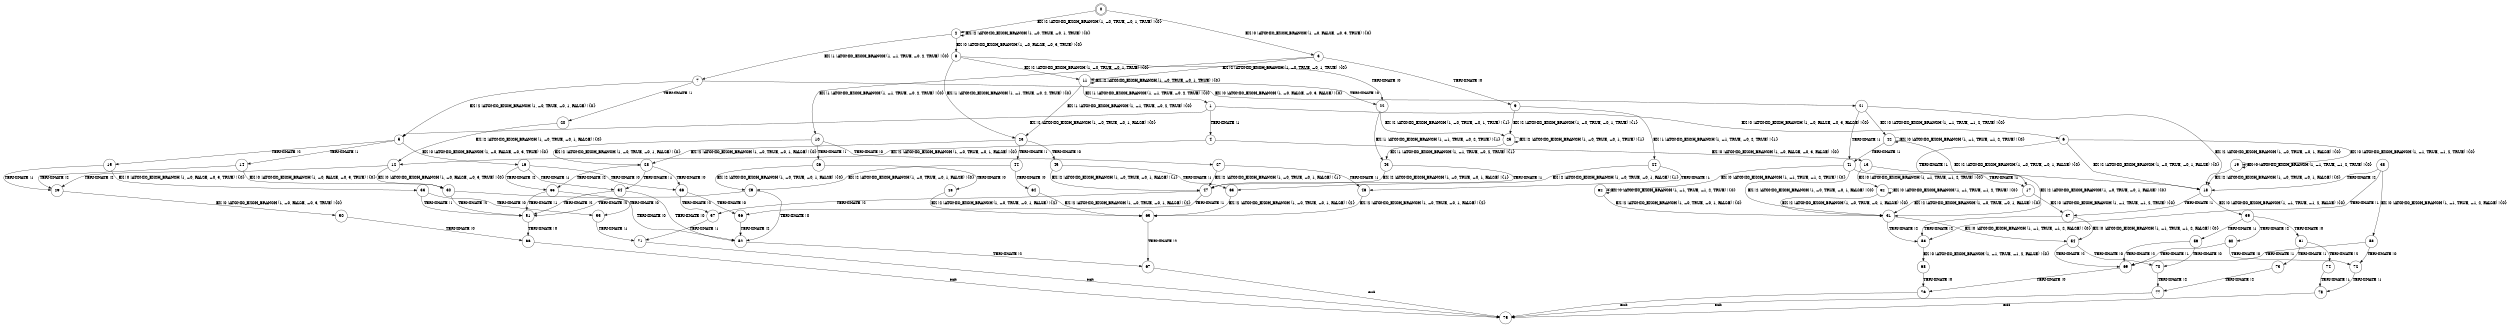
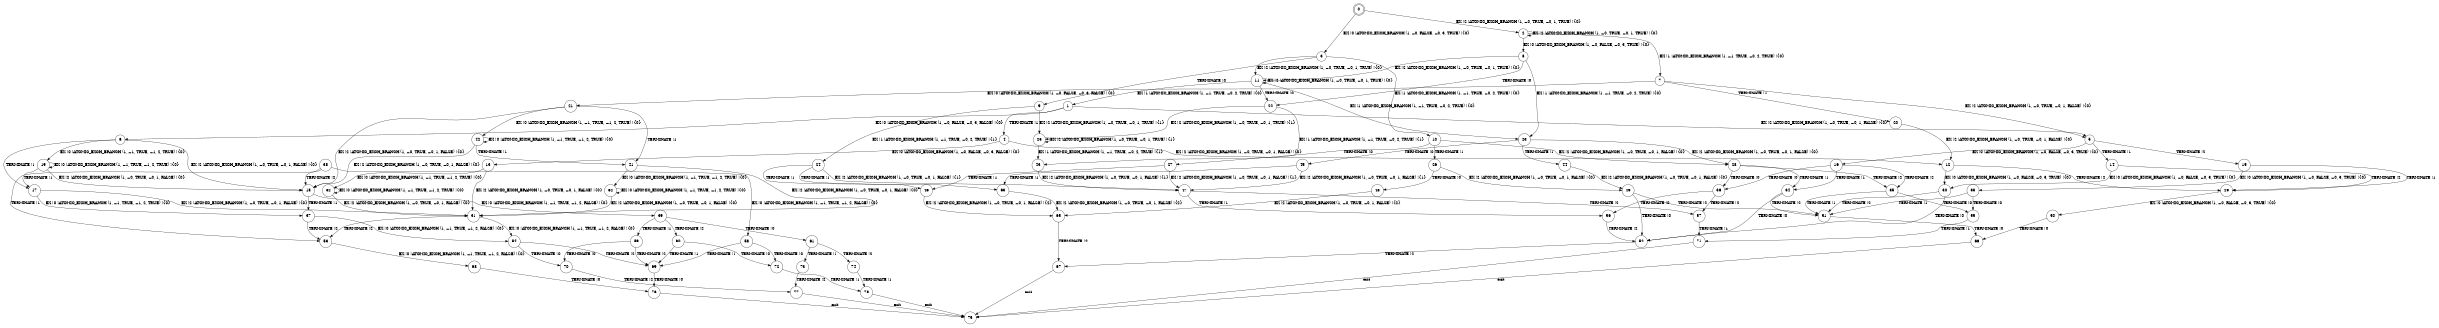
  digraph {
    node [shape=circle]
    0 [peripheries=2]
    2
    3
    1
    4
    5
    6
    7
    8
    9
    10
    11
    12
    13
    14
    15
    16
    17
    18
    19
    20
    21
    22
    23
    24
    25
    26
    27
    28
    29
    30
    31
    32
    33
    34
    35
    36
    37
    39
    41
    42
    43
    44
    45
    46
    47
    48
    49
    50
    51
    52
    53
    54
    55
    56
    57
    38
    58
    59
    60
    61
    62
    63
-   64
    65
    66
    67
    68
    69
    70
    71
    72
    73
    74
    75
    76
    77
    78
    0 -> 2 [label="EX !2 !ATOMIC_EXCH_BRANCH (1, +0, TRUE, +0, 1, TRUE) !{0}"]
    0 -> 3 [label="EX !0 !ATOMIC_EXCH_BRANCH (1, +0, FALSE, +0, 3, TRUE) !{0}"]
    2 -> 2 [label="EX !2 !ATOMIC_EXCH_BRANCH (1, +0, TRUE, +0, 1, TRUE) !{0}"]
    2 -> 7 [label="EX !1 !ATOMIC_EXCH_BRANCH (1, +1, TRUE, +0, 2, TRUE) !{0}"]
    2 -> 8 [label="EX !0 !ATOMIC_EXCH_BRANCH (1, +0, FALSE, +0, 3, TRUE) !{0}"]
    3 -> 9 [label="TERMINATE !0"]
    3 -> 10 [label="EX !1 !ATOMIC_EXCH_BRANCH (1, +1, TRUE, +0, 2, TRUE) !{0}"]
    3 -> 11 [label="EX !2 !ATOMIC_EXCH_BRANCH (1, +0, TRUE, +0, 1, TRUE) !{0}"]
    1 -> 4 [label="TERMINATE !1"]
    1 -> 5 [label="EX !2 !ATOMIC_EXCH_BRANCH (1, +0, TRUE, +0, 1, FALSE) !{0}"]
    1 -> 6 [label="EX !0 !ATOMIC_EXCH_BRANCH (1, +0, FALSE, +0, 3, FALSE) !{0}"]
    4 -> 12 [label="EX !2 !ATOMIC_EXCH_BRANCH (1, +0, TRUE, +0, 1, FALSE) !{0}"]
    4 -> 13 [label="EX !0 !ATOMIC_EXCH_BRANCH (1, +0, FALSE, +0, 3, FALSE) !{0}"]
    5 -> 14 [label="TERMINATE !1"]
    5 -> 15 [label="TERMINATE !2"]
    5 -> 16 [label="EX !0 !ATOMIC_EXCH_BRANCH (1, +0, FALSE, +0, 3, TRUE) !{0}"]
    6 -> 17 [label="TERMINATE !1"]
    6 -> 18 [label="EX !2 !ATOMIC_EXCH_BRANCH (1, +0, TRUE, +0, 1, FALSE) !{0}"]
    6 -> 19 [label="EX !0 !ATOMIC_EXCH_BRANCH (1, +1, TRUE, +1, 2, TRUE) !{0}"]
    7 -> 5 [label="EX !2 !ATOMIC_EXCH_BRANCH (1, +0, TRUE, +0, 1, FALSE) !{0}"]
    7 -> 20 [label="TERMINATE !1"]
    7 -> 21 [label="EX !0 !ATOMIC_EXCH_BRANCH (1, +0, FALSE, +0, 3, FALSE) !{0}"]
    8 -> 11 [label="EX !2 !ATOMIC_EXCH_BRANCH (1, +0, TRUE, +0, 1, TRUE) !{0}"]
    8 -> 22 [label="TERMINATE !0"]
    8 -> 23 [label="EX !1 !ATOMIC_EXCH_BRANCH (1, +1, TRUE, +0, 2, TRUE) !{0}"]
    9 -> 24 [label="EX !1 !ATOMIC_EXCH_BRANCH (1, +1, TRUE, +0, 2, TRUE) !{1}"]
    9 -> 25 [label="EX !2 !ATOMIC_EXCH_BRANCH (1, +0, TRUE, +0, 1, TRUE) !{1}"]
    10 -> 26 [label="TERMINATE !1"]
    10 -> 27 [label="TERMINATE !0"]
    10 -> 28 [label="EX !2 !ATOMIC_EXCH_BRANCH (1, +0, TRUE, +0, 1, FALSE) !{0}"]
    11 -> 1 [label="EX !1 !ATOMIC_EXCH_BRANCH (1, +1, TRUE, +0, 2, TRUE) !{0}"]
    11 -> 11 [label="EX !2 !ATOMIC_EXCH_BRANCH (1, +0, TRUE, +0, 1, TRUE) !{0}"]
    11 -> 22 [label="TERMINATE !0"]
    11 -> 23 [label="EX !1 !ATOMIC_EXCH_BRANCH (1, +1, TRUE, +0, 2, TRUE) !{0}"]
    12 -> 29 [label="TERMINATE !2"]
    12 -> 30 [label="EX !0 !ATOMIC_EXCH_BRANCH (1, +0, FALSE, +0, 3, TRUE) !{0}"]
    13 -> 31 [label="EX !2 !ATOMIC_EXCH_BRANCH (1, +0, TRUE, +0, 1, FALSE) !{0}"]
    13 -> 32 [label="EX !0 !ATOMIC_EXCH_BRANCH (1, +1, TRUE, +1, 2, TRUE) !{0}"]
    14 -> 29 [label="TERMINATE !2"]
    14 -> 30 [label="EX !0 !ATOMIC_EXCH_BRANCH (1, +0, FALSE, +0, 3, TRUE) !{0}"]
    15 -> 29 [label="TERMINATE !1"]
    15 -> 33 [label="EX !0 !ATOMIC_EXCH_BRANCH (1, +0, FALSE, +0, 3, TRUE) !{0}"]
    16 -> 34 [label="TERMINATE !1"]
    16 -> 35 [label="TERMINATE !2"]
    16 -> 36 [label="TERMINATE !0"]
    17 -> 31 [label="EX !2 !ATOMIC_EXCH_BRANCH (1, +0, TRUE, +0, 1, FALSE) !{0}"]
    17 -> 37 [label="EX !0 !ATOMIC_EXCH_BRANCH (1, +1, TRUE, +1, 2, TRUE) !{0}"]
    18 -> 37 [label="TERMINATE !1"]
    18 -> 39 [label="EX !0 !ATOMIC_EXCH_BRANCH (1, +1, TRUE, +1, 2, FALSE) !{0}"]
-   41 -> 17 [label="TERMINATE !1"]
+   19 -> 17 [label="TERMINATE !1"]
    19 -> 18 [label="EX !2 !ATOMIC_EXCH_BRANCH (1, +0, TRUE, +0, 1, FALSE) !{0}"]
    19 -> 19 [label="EX !0 !ATOMIC_EXCH_BRANCH (1, +1, TRUE, +1, 2, TRUE) !{0}"]
    20 -> 12 [label="EX !2 !ATOMIC_EXCH_BRANCH (1, +0, TRUE, +0, 1, FALSE) !{0}"]
    21 -> 18 [label="EX !2 !ATOMIC_EXCH_BRANCH (1, +0, TRUE, +0, 1, FALSE) !{0}"]
    21 -> 41 [label="TERMINATE !1"]
    21 -> 42 [label="EX !0 !ATOMIC_EXCH_BRANCH (1, +1, TRUE, +1, 2, TRUE) !{0}"]
    22 -> 25 [label="EX !2 !ATOMIC_EXCH_BRANCH (1, +0, TRUE, +0, 1, TRUE) !{1}"]
    22 -> 43 [label="EX !1 !ATOMIC_EXCH_BRANCH (1, +1, TRUE, +0, 2, TRUE) !{1}"]
    23 -> 28 [label="EX !2 !ATOMIC_EXCH_BRANCH (1, +0, TRUE, +0, 1, FALSE) !{0}"]
    23 -> 44 [label="TERMINATE !1"]
    23 -> 45 [label="TERMINATE !0"]
    24 -> 46 [label="TERMINATE !1"]
    24 -> 47 [label="EX !2 !ATOMIC_EXCH_BRANCH (1, +0, TRUE, +0, 1, FALSE) !{1}"]
    25 -> 25 [label="EX !2 !ATOMIC_EXCH_BRANCH (1, +0, TRUE, +0, 1, TRUE) !{1}"]
    25 -> 43 [label="EX !1 !ATOMIC_EXCH_BRANCH (1, +1, TRUE, +0, 2, TRUE) !{1}"]
    26 -> 48 [label="TERMINATE !0"]
    26 -> 49 [label="EX !2 !ATOMIC_EXCH_BRANCH (1, +0, TRUE, +0, 1, FALSE) !{0}"]
    27 -> 46 [label="TERMINATE !1"]
    27 -> 47 [label="EX !2 !ATOMIC_EXCH_BRANCH (1, +0, TRUE, +0, 1, FALSE) !{1}"]
    28 -> 34 [label="TERMINATE !1"]
    28 -> 35 [label="TERMINATE !2"]
    28 -> 36 [label="TERMINATE !0"]
    29 -> 50 [label="EX !0 !ATOMIC_EXCH_BRANCH (1, +0, FALSE, +0, 3, TRUE) !{0}"]
    30 -> 51 [label="TERMINATE !2"]
    30 -> 52 [label="TERMINATE !0"]
    31 -> 53 [label="TERMINATE !2"]
    31 -> 54 [label="EX !0 !ATOMIC_EXCH_BRANCH (1, +1, TRUE, +1, 2, FALSE) !{0}"]
    32 -> 31 [label="EX !2 !ATOMIC_EXCH_BRANCH (1, +0, TRUE, +0, 1, FALSE) !{0}"]
    32 -> 32 [label="EX !0 !ATOMIC_EXCH_BRANCH (1, +1, TRUE, +1, 2, TRUE) !{0}"]
    33 -> 51 [label="TERMINATE !1"]
    33 -> 55 [label="TERMINATE !0"]
    34 -> 51 [label="TERMINATE !2"]
    34 -> 52 [label="TERMINATE !0"]
    35 -> 51 [label="TERMINATE !1"]
    35 -> 55 [label="TERMINATE !0"]
    36 -> 56 [label="TERMINATE !0"]
    36 -> 57 [label="TERMINATE !2"]
    37 -> 53 [label="TERMINATE !2"]
    37 -> 54 [label="EX !0 !ATOMIC_EXCH_BRANCH (1, +1, TRUE, +1, 2, FALSE) !{0}"]
    39 -> 59 [label="TERMINATE !1"]
    39 -> 60 [label="TERMINATE !2"]
    39 -> 61 [label="TERMINATE !0"]
    41 -> 31 [label="EX !2 !ATOMIC_EXCH_BRANCH (1, +0, TRUE, +0, 1, FALSE) !{0}"]
    41 -> 62 [label="EX !0 !ATOMIC_EXCH_BRANCH (1, +1, TRUE, +1, 2, TRUE) !{0}"]
    42 -> 18 [label="EX !2 !ATOMIC_EXCH_BRANCH (1, +0, TRUE, +0, 1, FALSE) !{0}"]
    42 -> 41 [label="TERMINATE !1"]
    42 -> 42 [label="EX !0 !ATOMIC_EXCH_BRANCH (1, +1, TRUE, +1, 2, TRUE) !{0}"]
    43 -> 47 [label="EX !2 !ATOMIC_EXCH_BRANCH (1, +0, TRUE, +0, 1, FALSE) !{1}"]
-   43 -> 63 [label="TERMINATE !1"]
+   24 -> 63 [label="TERMINATE !1"]
    44 -> 49 [label="EX !2 !ATOMIC_EXCH_BRANCH (1, +0, TRUE, +0, 1, FALSE) !{0}"]
-   44 -> 64 [label="TERMINATE !0"]
    45 -> 47 [label="EX !2 !ATOMIC_EXCH_BRANCH (1, +0, TRUE, +0, 1, FALSE) !{1}"]
    45 -> 63 [label="TERMINATE !1"]
    46 -> 65 [label="EX !2 !ATOMIC_EXCH_BRANCH (1, +0, TRUE, +0, 1, FALSE) !{2}"]
    47 -> 56 [label="TERMINATE !1"]
    47 -> 57 [label="TERMINATE !2"]
    48 -> 65 [label="EX !2 !ATOMIC_EXCH_BRANCH (1, +0, TRUE, +0, 1, FALSE) !{2}"]
    49 -> 51 [label="TERMINATE !2"]
    49 -> 52 [label="TERMINATE !0"]
    50 -> 66 [label="TERMINATE !0"]
    51 -> 66 [label="TERMINATE !0"]
    52 -> 67 [label="TERMINATE !2"]
    53 -> 68 [label="EX !0 !ATOMIC_EXCH_BRANCH (1, +1, TRUE, +1, 2, FALSE) !{0}"]
    54 -> 69 [label="TERMINATE !2"]
    54 -> 70 [label="TERMINATE !0"]
    55 -> 71 [label="TERMINATE !1"]
    56 -> 52 [label="TERMINATE !2"]
    57 -> 71 [label="TERMINATE !1"]
    38 -> 18 [label="TERMINATE !2"]
    38 -> 53 [label="TERMINATE !1"]
    38 -> 58 [label="EX !0 !ATOMIC_EXCH_BRANCH (1, +1, TRUE, +1, 2, FALSE) !{0}"]
    58 -> 69 [label="TERMINATE !1"]
    58 -> 72 [label="TERMINATE !0"]
    59 -> 69 [label="TERMINATE !2"]
    59 -> 70 [label="TERMINATE !0"]
    60 -> 69 [label="TERMINATE !1"]
    60 -> 72 [label="TERMINATE !0"]
    61 -> 73 [label="TERMINATE !1"]
    61 -> 74 [label="TERMINATE !2"]
    62 -> 31 [label="EX !2 !ATOMIC_EXCH_BRANCH (1, +0, TRUE, +0, 1, FALSE) !{0}"]
    62 -> 62 [label="EX !0 !ATOMIC_EXCH_BRANCH (1, +1, TRUE, +1, 2, TRUE) !{0}"]
    63 -> 65 [label="EX !2 !ATOMIC_EXCH_BRANCH (1, +0, TRUE, +0, 1, FALSE) !{2}"]
-   64 -> 65 [label="EX !2 !ATOMIC_EXCH_BRANCH (1, +0, TRUE, +0, 1, FALSE) !{2}"]
    65 -> 67 [label="TERMINATE !2"]
    66 -> 75 [label=exit]
    67 -> 75 [label=exit]
    68 -> 76 [label="TERMINATE !0"]
    69 -> 76 [label="TERMINATE !0"]
    70 -> 77 [label="TERMINATE !2"]
    71 -> 75 [label=exit]
    72 -> 78 [label="TERMINATE !1"]
    73 -> 77 [label="TERMINATE !2"]
    74 -> 78 [label="TERMINATE !1"]
    76 -> 75 [label=exit]
    77 -> 75 [label=exit]
    78 -> 75 [label=exit]
  }
